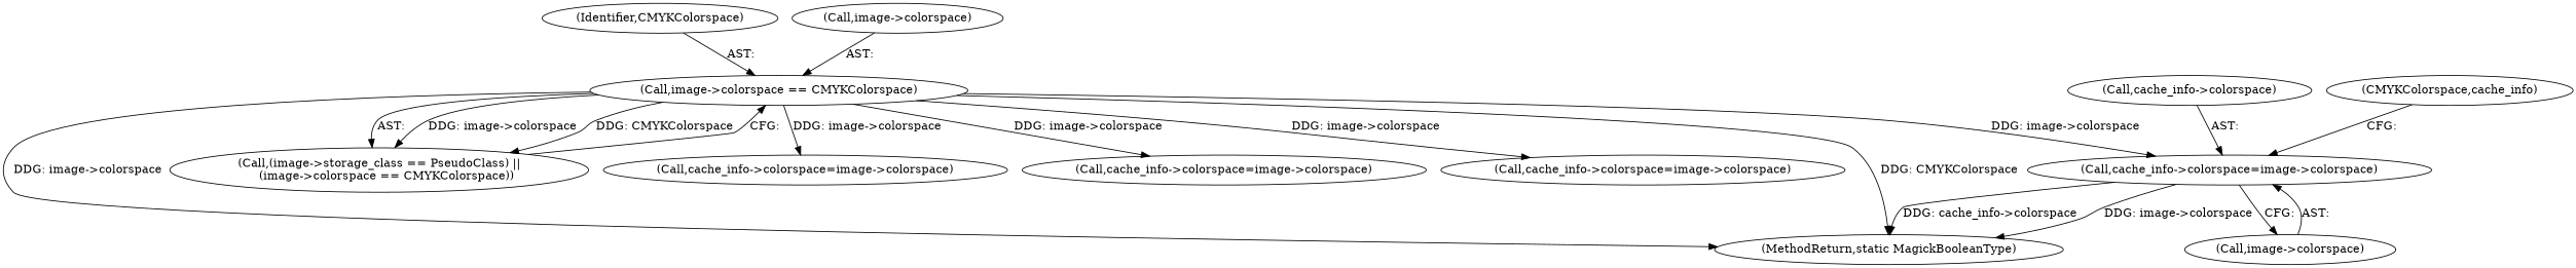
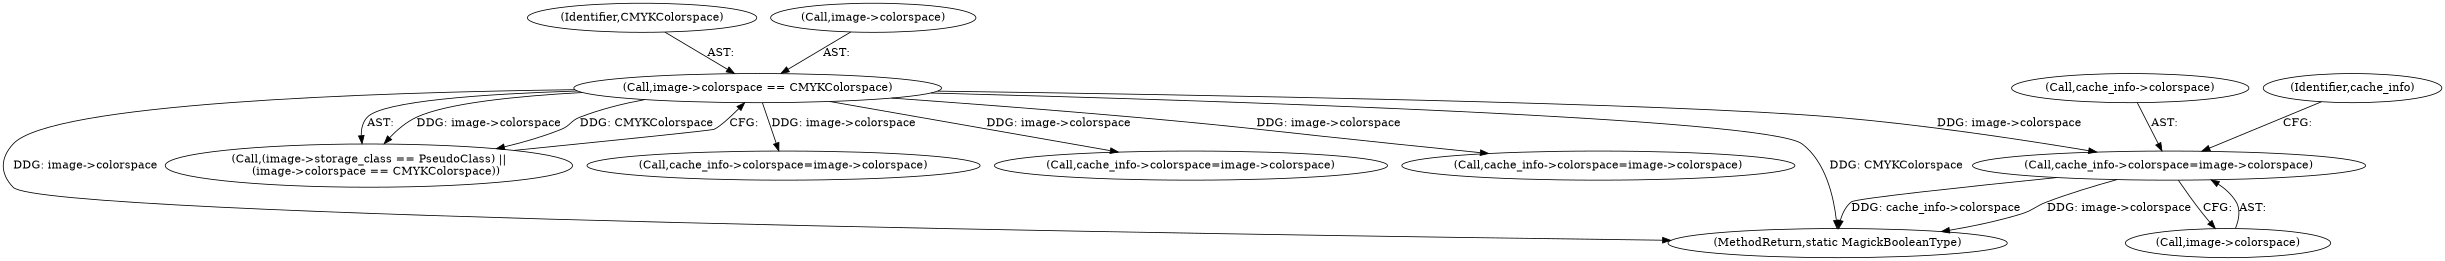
  digraph {
    n1 [label="(Call,cache_info->colorspace=image->colorspace)"]
    n2 [label="(MethodReturn,static MagickBooleanType)"]
    n3 [label="(Call,image->colorspace)"]
    n4 [label="(Call,image->colorspace == CMYKColorspace)"]
    n5 [label="(Call,(image->storage_class == PseudoClass) ||\n    (image->colorspace == CMYKColorspace))"]
    n6 [label="(Call,cache_info->colorspace=image->colorspace)"]
    n7 [label="(Call,cache_info->colorspace=image->colorspace)"]
    n8 [label="(Call,cache_info->colorspace=image->colorspace)"]
    n9 [label="(Identifier,CMYKColorspace)"]
    n10 [label="(Call,cache_info->colorspace)"]
-   n11 [label="(CMYKColorspace,cache_info)"]
+   n11 [label="(Identifier,cache_info)"]
    n12 [label="(Call,image->colorspace)"]
    n1 -> n2 [label="DDG: cache_info->colorspace"]
    n1 -> n2 [label="DDG: image->colorspace"]
    n1 -> n3 [label="CFG: "]
    n3 -> n1 [label="AST: "]
    n4 -> n1 [label="DDG: image->colorspace"]
    n4 -> n2 [label="DDG: CMYKColorspace"]
    n4 -> n2 [label="DDG: image->colorspace"]
    n4 -> n5 [label="AST: "]
    n4 -> n5 [label="DDG: image->colorspace"]
    n4 -> n5 [label="DDG: CMYKColorspace"]
    n4 -> n6 [label="DDG: image->colorspace"]
    n4 -> n7 [label="DDG: image->colorspace"]
    n4 -> n8 [label="DDG: image->colorspace"]
    n5 -> n4 [label="CFG: "]
    n9 -> n4 [label="AST: "]
    n10 -> n1 [label="AST: "]
    n11 -> n1 [label="CFG: "]
    n12 -> n4 [label="AST: "]
  }
